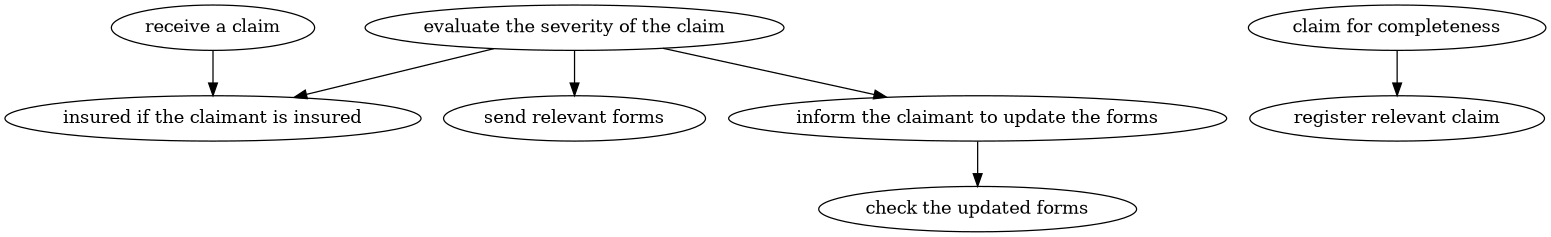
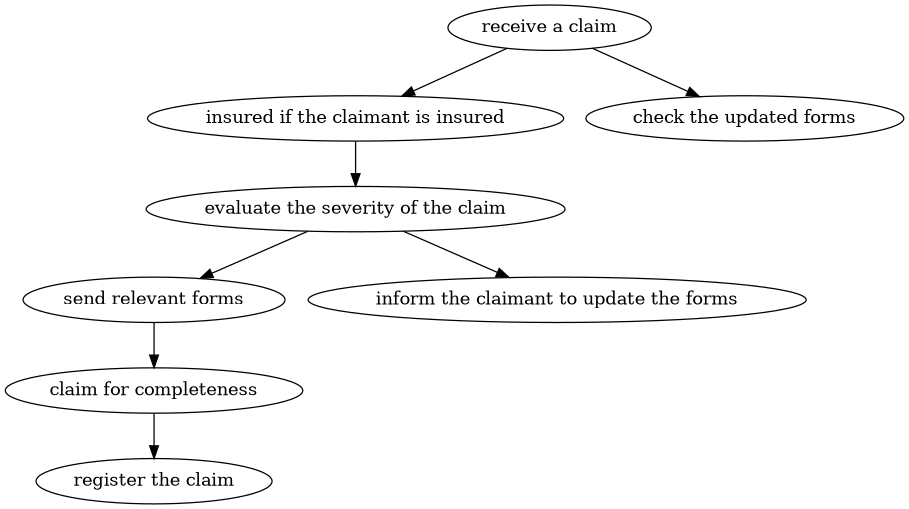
  strict digraph {
    edge [attrs="{'type': 'flow', 'label': 'flow'}"]
    "receive a claim" [attrs="{'type': 'Activity', 'label': 'receive a claim'}"]
    n2 [attrs="{'type': 'Activity', 'label': 'check if the claimant is insured'}" label="insured if the claimant is insured"]
    "evaluate the severity of the claim" [attrs="{'type': 'Activity', 'label': 'evaluate the severity of the claim'}"]
    "send relevant forms" [attrs="{'type': 'Activity', 'label': 'send relevant forms'}"]
    "inform the claimant to update the forms" [attrs="{'type': 'Activity', 'label': 'inform the claimant to update the forms'}"]
    n6 [attrs="{'type': 'Activity', 'label': 'check for completeness'}" label="claim for completeness"]
-   "register the claim" [attrs="{'type': 'Activity', 'label': 'register the claim'}" label="register relevant claim"]
+   "register the claim" [attrs="{'type': 'Activity', 'label': 'register the claim'}"]
    "check the updated forms" [attrs="{'type': 'Activity', 'label': 'check the updated forms'}"]
    "receive a claim" -> n2
-   "evaluate the severity of the claim" -> n2
+   n2 -> "evaluate the severity of the claim"
    "evaluate the severity of the claim" -> "send relevant forms"
    "evaluate the severity of the claim" -> "inform the claimant to update the forms"
-   "inform the claimant to update the forms" -> "check the updated forms"
+   "send relevant forms" -> n6
+   "receive a claim" -> "check the updated forms"
    n6 -> "register the claim"
  }
